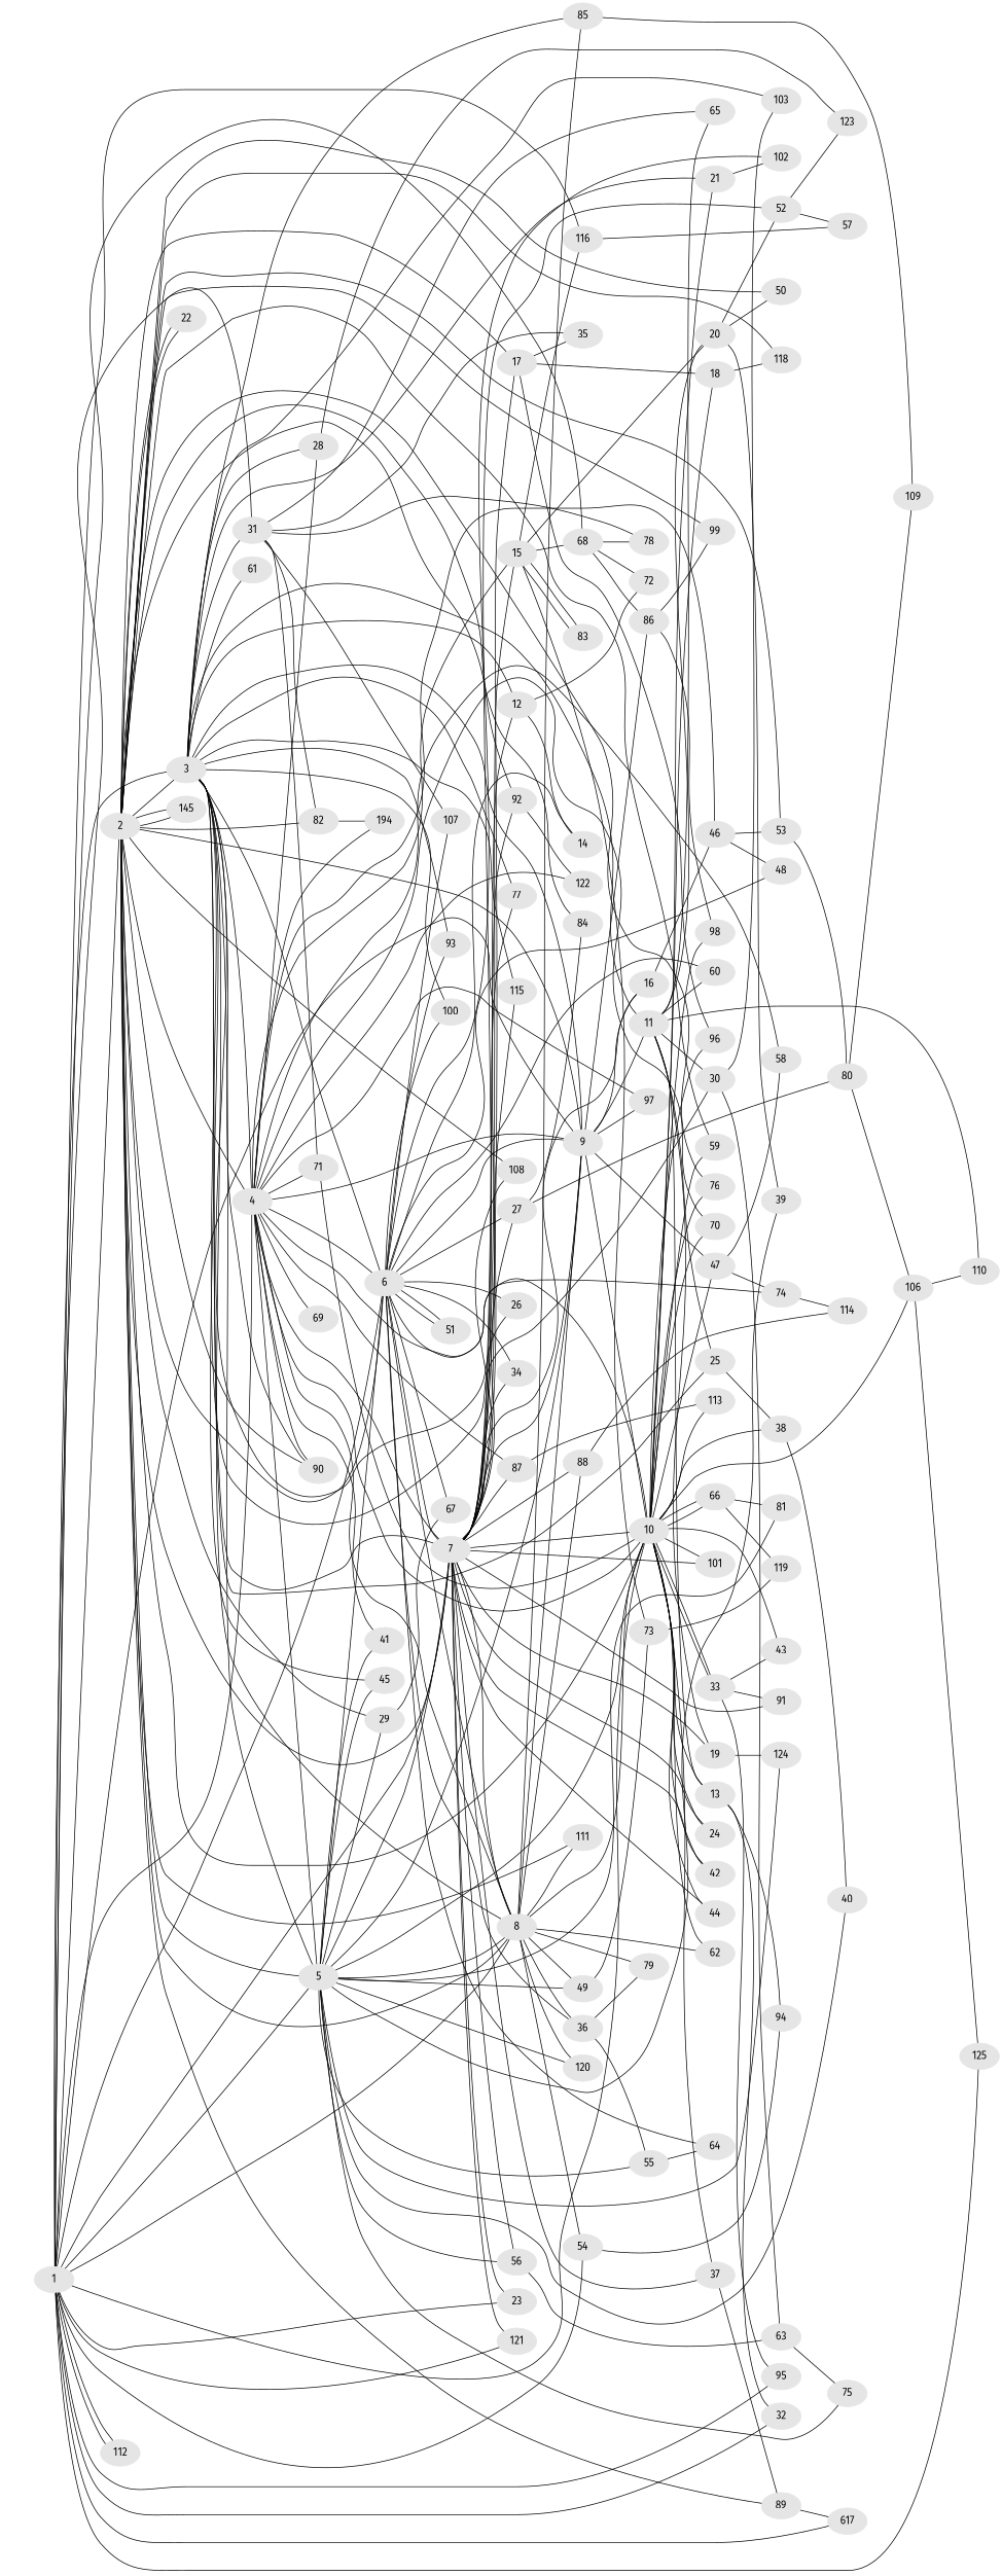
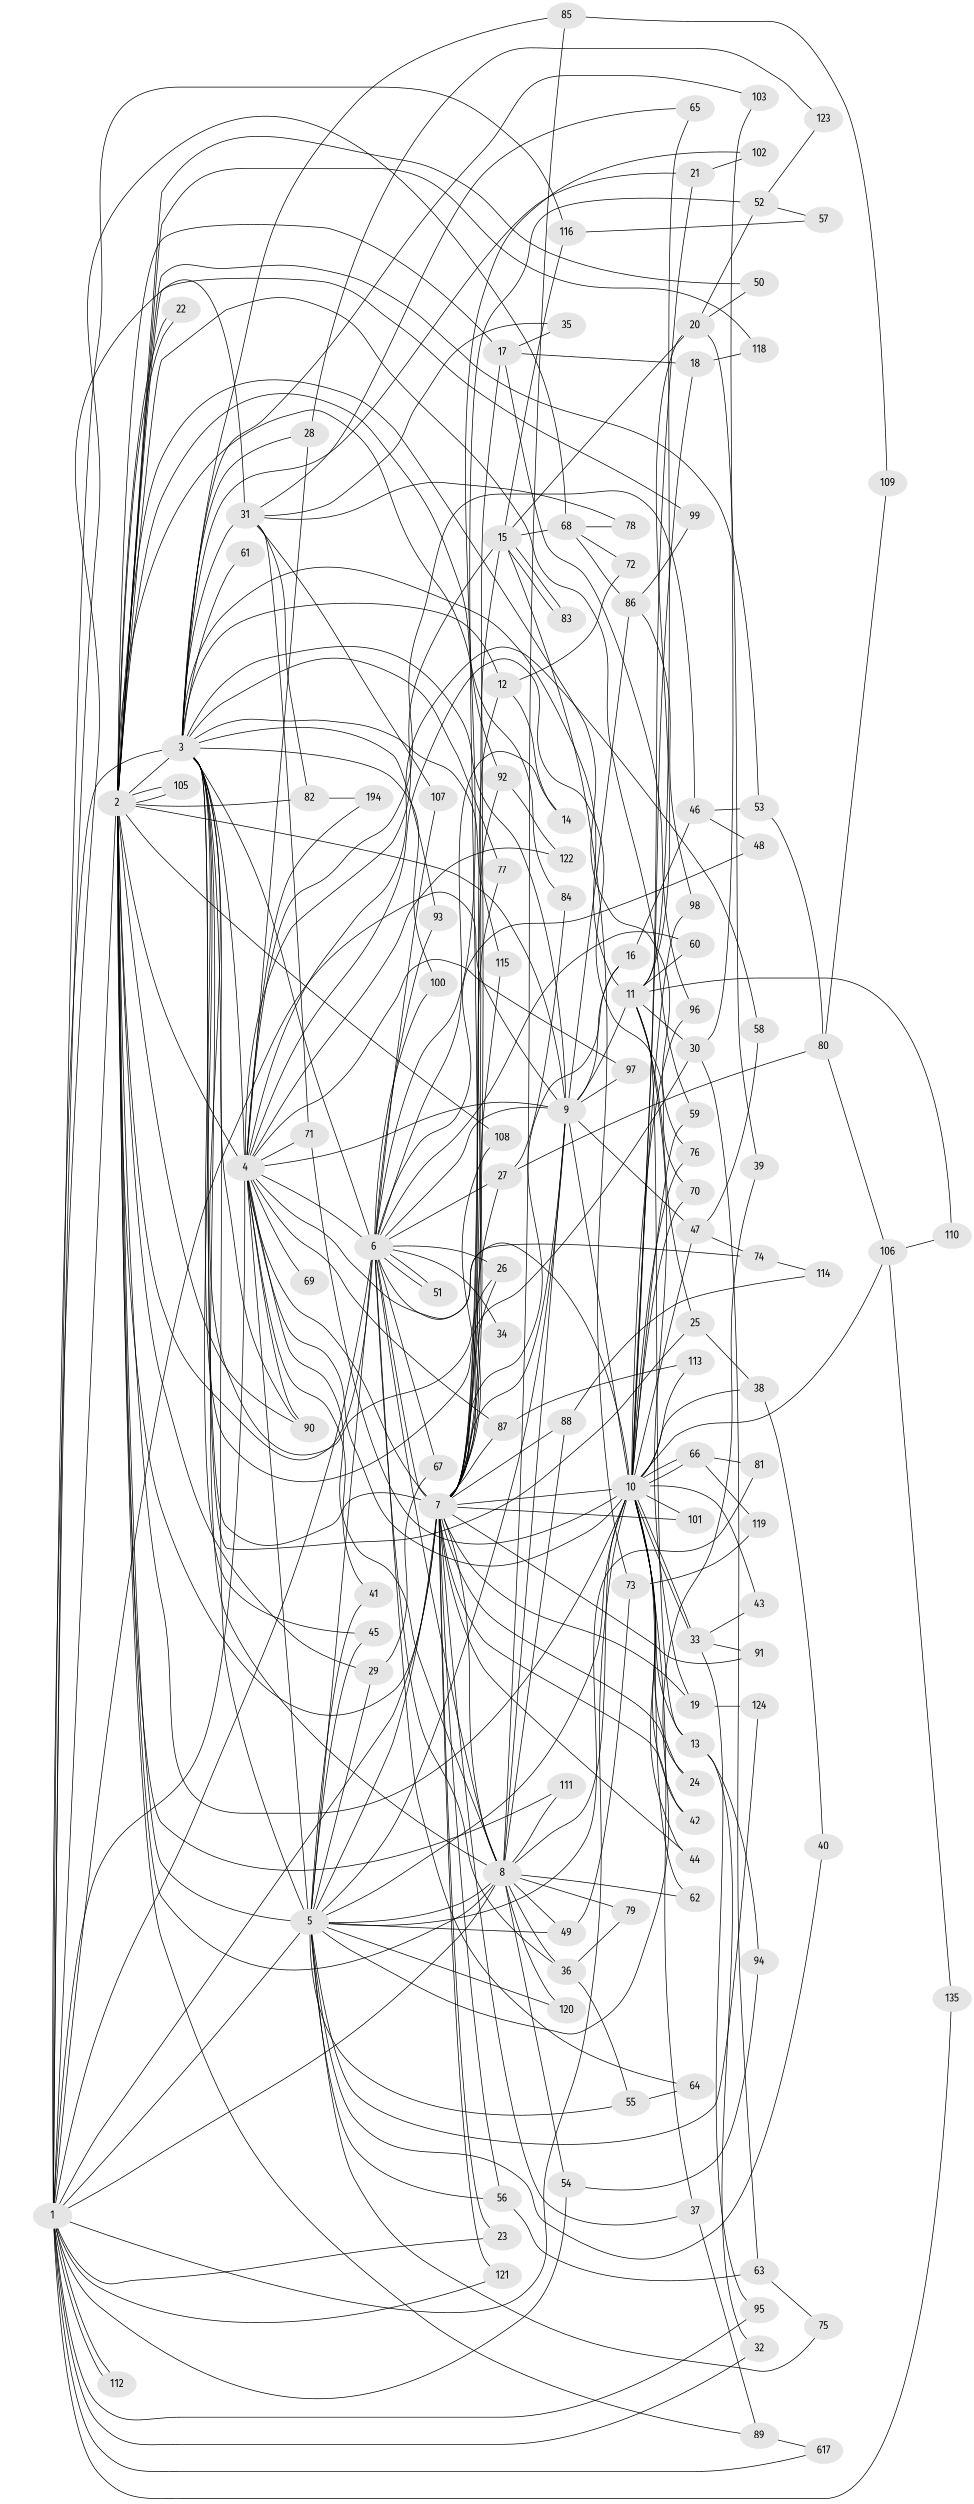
  graph {
    fontname="Fira Sans"
    rankdir=LR
    node [color=gray90 fontname="Fira Sans" style=filled]
    edge [fontname="Fira Sans"]
    1
    2
    3
    4
    5
    6
    7
    8
    9
    10
    23
    31
    32
    54
    68
    95
    112
    116
    n19 [label=617]
    121
-   125
+   125 [label=135]
    17
    22
    29
    50
    53
    59
    76
    82
    84
    89
    92
    99
-   105 [label=145]
+   105
    108
    111
    118
    90
    11
    12
    21
    25
    26
    28
    30
    45
    61
    77
    85
    93
    100
    103
    115
    69
    15
    41
    46
    58
    70
    71
    74
    87
    97
    n64 [label=194]
    122
    39
    40
    49
    55
    56
    75
    81
    120
    124
    14
    27
    34
    36
    48
    51
    60
    64
    67
    102
    107
    16
    19
    24
    37
    42
    44
    52
    88
    91
    101
    62
    79
    47
    86
    13
    18
    33
    38
    43
    66
    96
    98
    106
    113
    65
    35
    78
    94
    72
    57
    80
    20
    110
    123
    63
    109
    73
    83
    114
    119
    1 -- 2
    1 -- 3
    1 -- 4
    1 -- 5
    1 -- 6
    1 -- 7
    1 -- 8
    1 -- 9
    1 -- 10
    1 -- 23
    1 -- 31
    1 -- 32
    1 -- 54
    1 -- 68
    1 -- 95
    1 -- 112
    1 -- 112
    1 -- 116
    1 -- n19
    1 -- 121
    1 -- 125
    2 -- 3
    2 -- 4
    2 -- 5
    2 -- 6
    2 -- 7
    2 -- 8
    2 -- 9
    2 -- 10
    2 -- 17
    2 -- 22
    2 -- 22
    2 -- 29
    2 -- 50
    2 -- 53
    2 -- 59
    2 -- 76
    2 -- 82
    2 -- 84
    2 -- 89
    2 -- 92
    2 -- 99
    2 -- 105
    2 -- 105
    2 -- 108
    2 -- 111
    2 -- 118
    2 -- 90
    3 -- 4
    3 -- 5
    3 -- 6
    3 -- 7
    3 -- 8
    3 -- 9
    3 -- 31
    3 -- 90
    3 -- 11
    3 -- 12
    3 -- 21
    3 -- 25
    3 -- 26
    3 -- 28
    3 -- 30
    3 -- 45
    3 -- 61
    3 -- 77
    3 -- 85
    3 -- 93
    3 -- 100
    3 -- 103
    3 -- 115
    4 -- 5
    4 -- 6
    4 -- 7
    4 -- 8
    4 -- 9
    4 -- 10
    4 -- 90
    4 -- 28
    4 -- 69
    4 -- 15
    4 -- 41
    4 -- 46
    4 -- 58
    4 -- 70
    4 -- 71
    4 -- 74
    4 -- 87
    4 -- 97
    4 -- n64
    4 -- 122
    5 -- 6
    5 -- 7
    5 -- 8
    5 -- 9
    5 -- 10
    5 -- 29
    5 -- 45
    5 -- 41
    5 -- 39
    5 -- 40
    5 -- 49
    5 -- 55
    5 -- 56
    5 -- 75
    5 -- 81
    5 -- 120
    5 -- 124
    6 -- 7
    6 -- 8
    6 -- 9
    6 -- 10
    6 -- 26
    6 -- 93
    6 -- 100
    6 -- 14
    6 -- 27
    6 -- 34
    6 -- 36
    6 -- 48
    6 -- 51
    6 -- 51
    6 -- 60
    6 -- 64
    6 -- 67
    6 -- 102
    6 -- 107
    7 -- 8
    7 -- 9
    7 -- 10
    7 -- 23
    7 -- 121
    7 -- 17
    7 -- 92
    7 -- 108
    7 -- 12
    7 -- 77
    7 -- 115
    7 -- 15
    7 -- 87
    7 -- 56
    7 -- 27
-   7 -- 34
+   7 -- 26
    7 -- 16
    7 -- 19
    7 -- 24
    7 -- 37
    7 -- 42
    7 -- 44
    7 -- 52
    7 -- 88
    7 -- 91
    7 -- 101
    8 -- 9
    8 -- 10
    8 -- 54
    8 -- 111
    8 -- 85
    8 -- 49
    8 -- 120
    8 -- 36
    8 -- 88
    8 -- 62
    8 -- 79
    9 -- 10
    9 -- 11
    9 -- 97
    9 -- 16
    9 -- 47
    9 -- 86
    10 -- 59
    10 -- 76
    10 -- 21
    10 -- 70
    10 -- 24
    10 -- 37
    10 -- 42
    10 -- 44
    10 -- 101
    10 -- 62
    10 -- 47
    10 -- 13
    10 -- 18
    10 -- 33
    10 -- 33
    10 -- 38
    10 -- 43
    10 -- 66
    10 -- 66
    10 -- 96
    10 -- 98
    10 -- 106
    10 -- 113
    31 -- 82
    31 -- 71
    31 -- 107
    31 -- 65
    31 -- 35
    31 -- 78
    54 -- 94
    68 -- 86
    68 -- 78
    68 -- 72
    116 -- 57
    17 -- 18
    17 -- 96
    17 -- 35
    29 -- 67
    53 -- 80
    82 -- n64
    89 -- n19
    92 -- 122
    11 -- 25
    11 -- 30
    11 -- 60
    11 -- 19
    11 -- 13
    11 -- 65
    11 -- 20
    11 -- 110
    12 -- 14
    12 -- 72
    21 -- 102
    25 -- 38
    28 -- 123
    30 -- 103
    30 -- 63
    85 -- 109
    15 -- 68
    15 -- 116
    15 -- 20
    15 -- 73
    15 -- 83
    15 -- 83
    46 -- 53
    46 -- 48
    71 -- 10
    74 -- 114
    87 -- 113
    49 -- 73
    55 -- 64
    56 -- 63
    27 -- 84
    27 -- 80
    36 -- 55
    36 -- 79
    16 -- 46
    19 -- 124
    37 -- 89
    52 -- 57
    52 -- 123
    88 -- 114
    47 -- 58
    47 -- 74
    86 -- 99
    86 -- 98
    13 -- 32
    13 -- 94
    18 -- 118
    33 -- 95
    33 -- 91
    33 -- 43
    38 -- 40
    66 -- 81
    66 -- 119
    106 -- 125
    106 -- 110
    80 -- 106
    80 -- 109
    20 -- 50
    20 -- 39
    20 -- 52
    63 -- 75
    73 -- 119
  }
